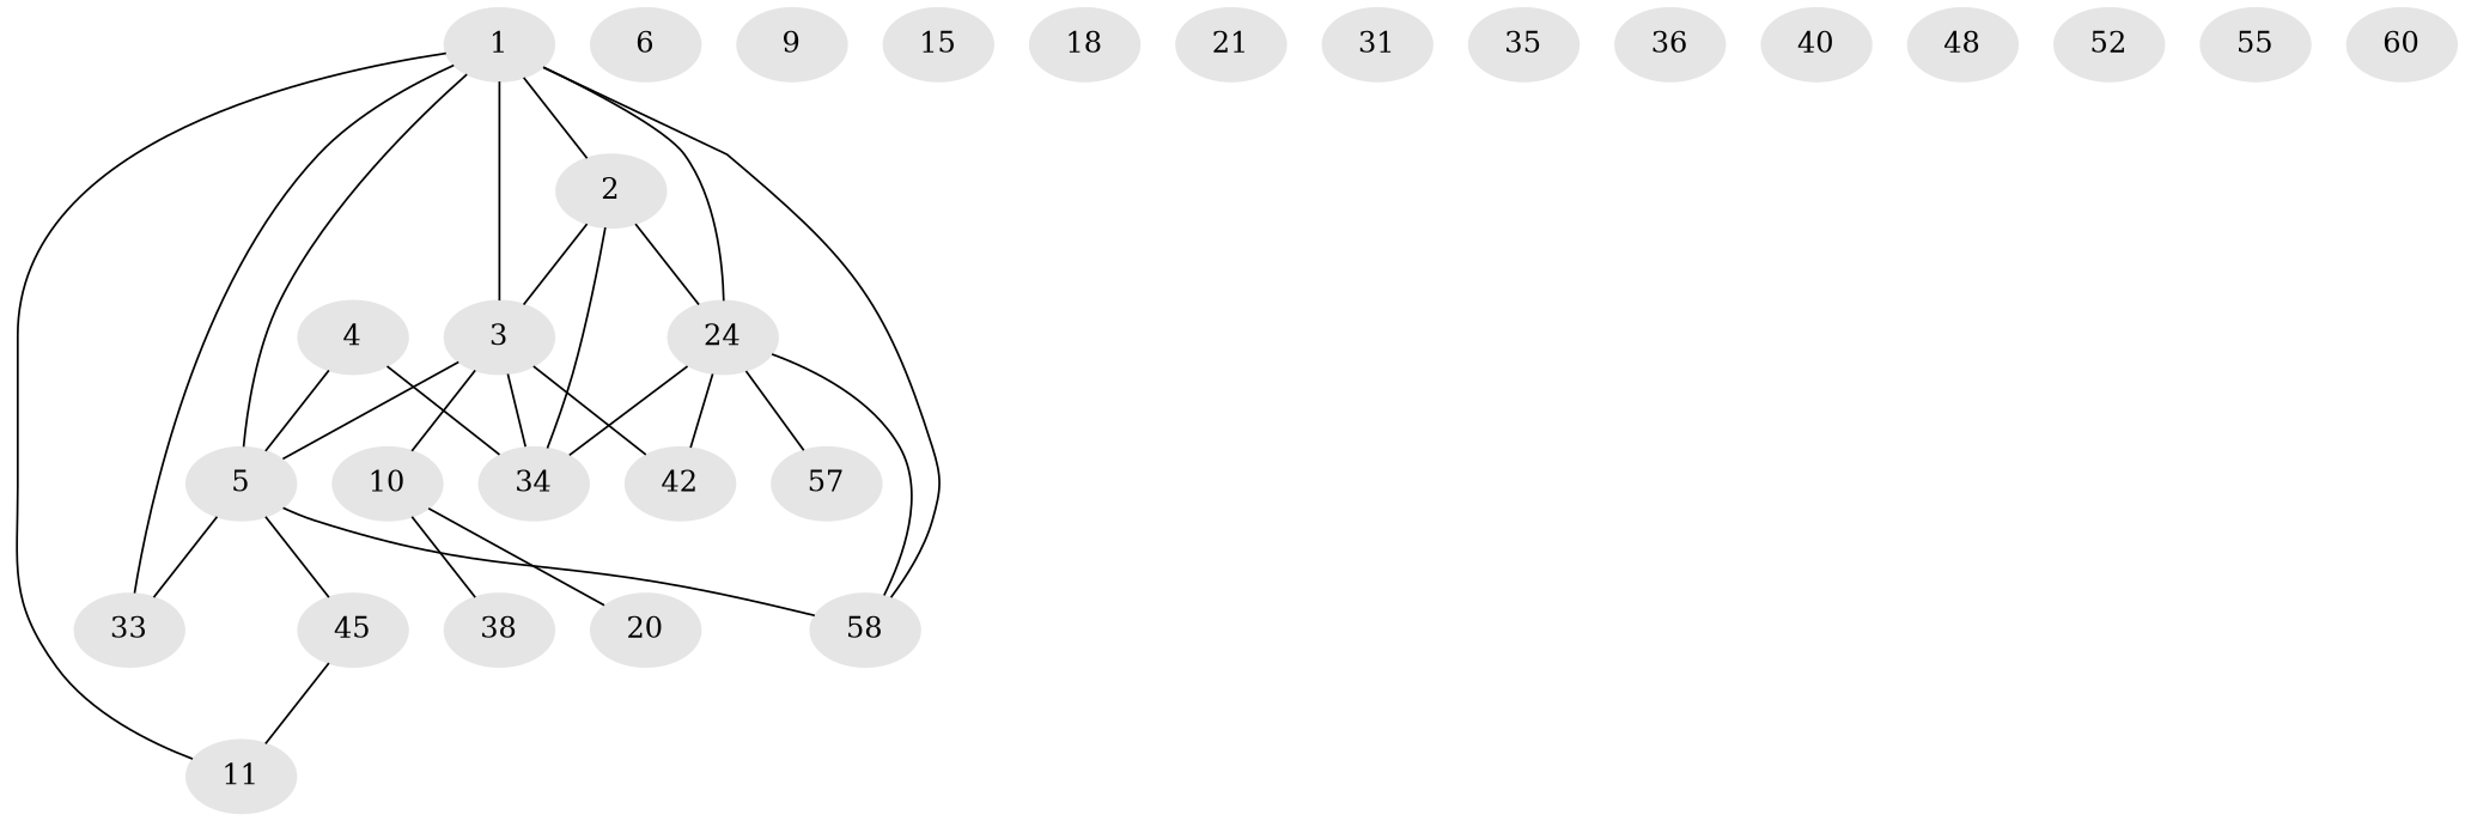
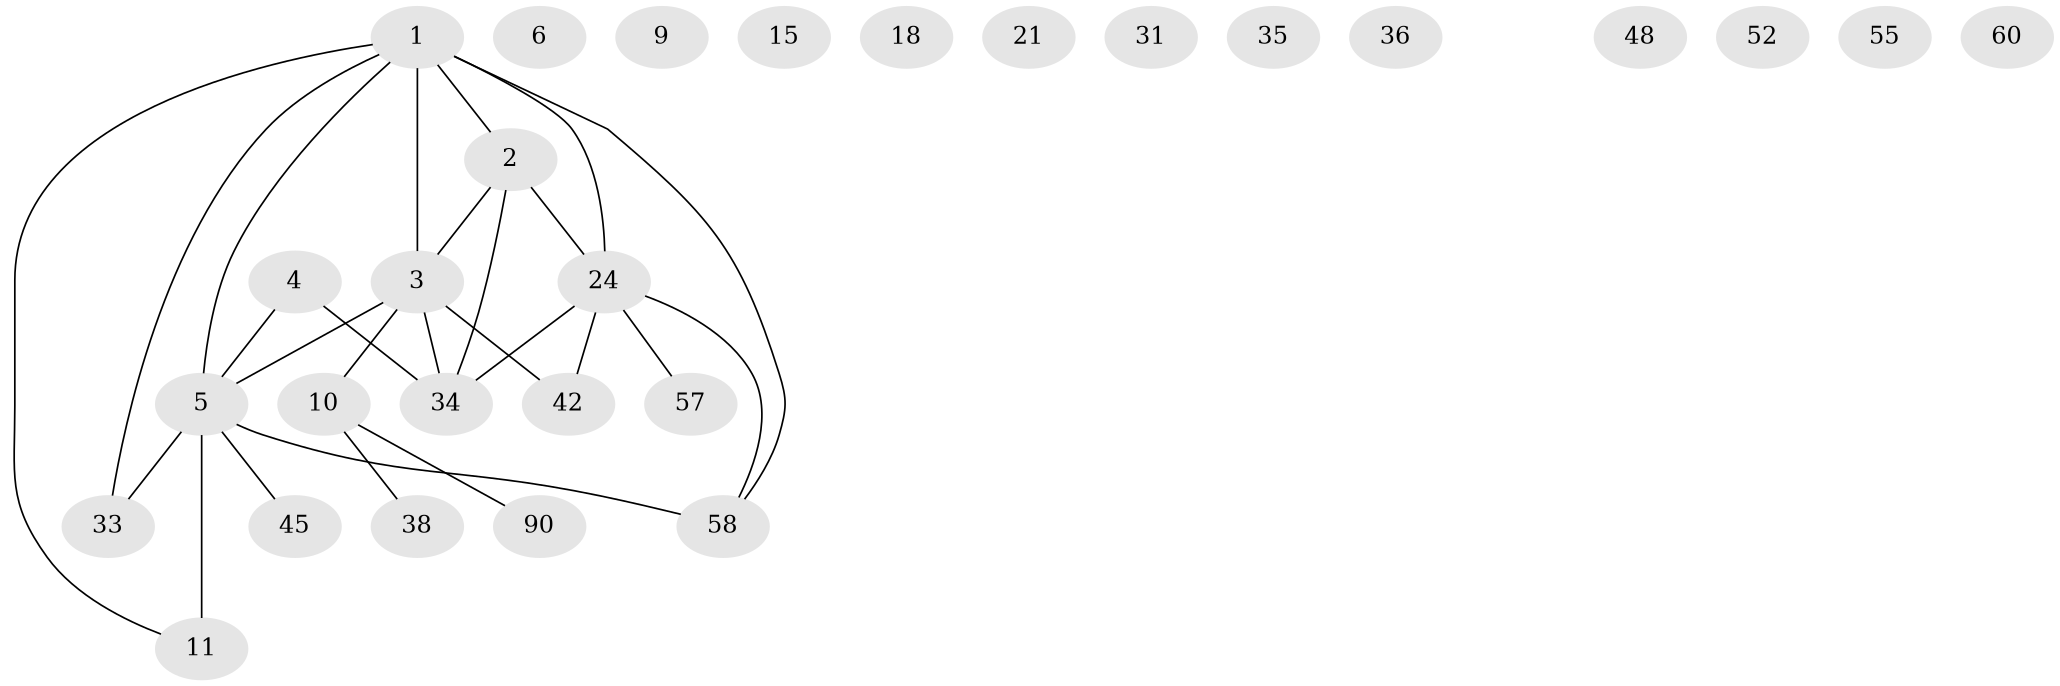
  graph {
    node [color=gray90 style=filled]
    1 [super="+13"]
    2 [super="+59+50"]
    3 [super="+17"]
    5 [super="+49+8+23+56"]
    11 [super="+64+29"]
    24 [super="+43+26"]
    33 [super="+41"]
    58 [super="+71"]
    34 [super="+37"]
    10 [super="+16+12+47"]
    42
    45 [super="+67"]
    57
-   20
+   20 [label=90]
    38
    4 [super="+27"]
    6
    9
    15 [super="+68"]
    18
    21
    31
    35
    36
-   40
    48
    52
    55
    60
    1 -- 2
    1 -- 3
    1 -- 5 [weight=2]
    1 -- 11
    1 -- 24 [weight=2]
    1 -- 33
    1 -- 58
    2 -- 3
    2 -- 24
    2 -- 34
    3 -- 5
    3 -- 34
    3 -- 10
    3 -- 42 [weight=2]
-   45 -- 11
+   5 -- 11
    5 -- 33
    5 -- 58 [weight=2]
    5 -- 45
    24 -- 58
    24 -- 34
    24 -- 42
    24 -- 57
    10 -- 20
    10 -- 38
    4 -- 5
    4 -- 34
  }
